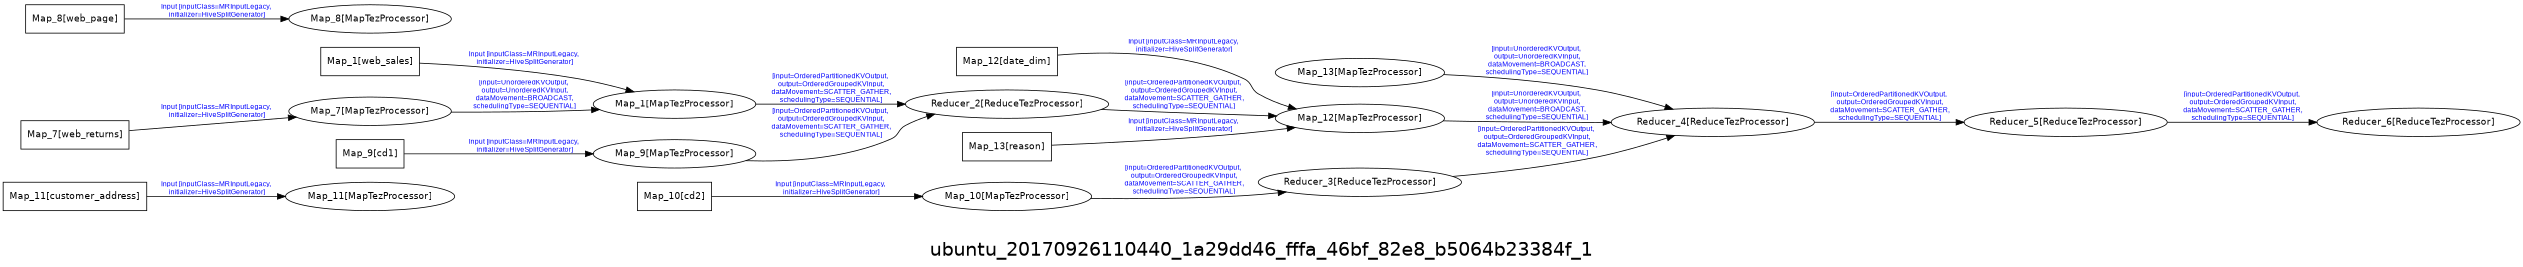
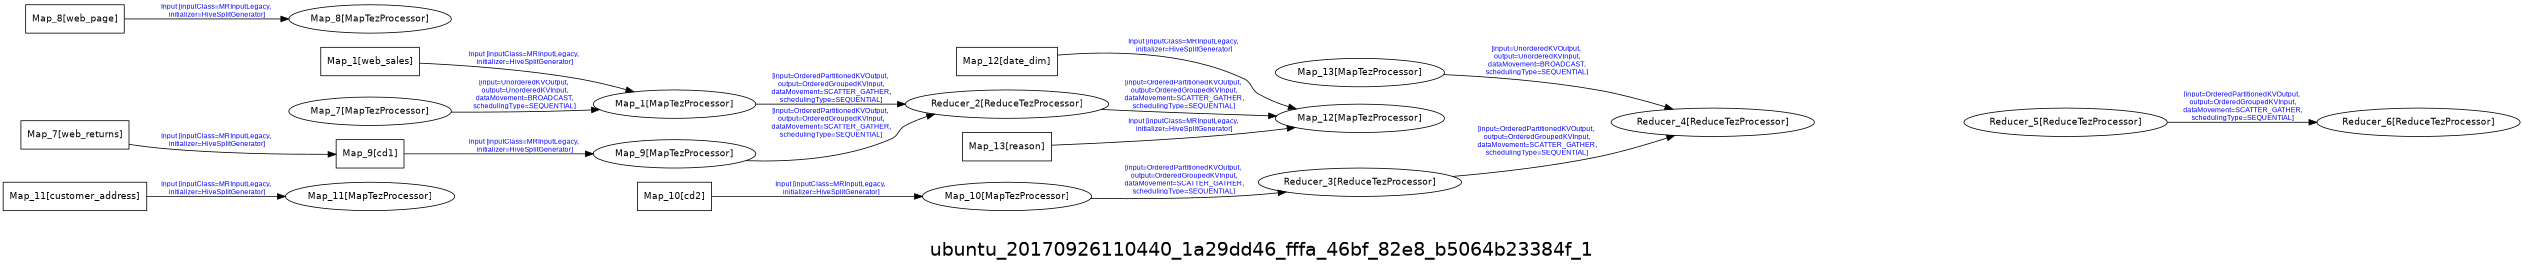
  digraph {
    fontname=Helvetica
    fontsize=24
    label=ubuntu_20170926110440_1a29dd46_fffa_46bf_82e8_b5064b23384f_1
    rankdir=LR
    node [fontname=Helvetica fontsize=12]
    edge [fontcolor=blue fontname=Arial fontsize=9]
    n1 [label="Map_11[MapTezProcessor]"]
    n2 [label="Reducer_4[ReduceTezProcessor]"]
    n3 [label="Reducer_5[ReduceTezProcessor]"]
    n4 [label="Reducer_6[ReduceTezProcessor]"]
    n5 [label="Map_13[MapTezProcessor]"]
    n6 [label="Map_7[web_returns]" shape=box]
    n7 [label="Map_7[MapTezProcessor]"]
    n8 [label="Map_1[MapTezProcessor]"]
    n9 [label="Reducer_2[ReduceTezProcessor]"]
    n10 [label="Map_11[customer_address]" shape=box]
    n11 [label="Map_9[cd1]" shape=box]
    n12 [label="Map_9[MapTezProcessor]"]
    n13 [label="Map_12[MapTezProcessor]"]
    n14 [label="Map_10[MapTezProcessor]"]
    n15 [label="Reducer_3[ReduceTezProcessor]"]
    n16 [label="Map_8[MapTezProcessor]"]
    n17 [label="Map_8[web_page]" shape=box]
    n18 [label="Map_13[reason]" shape=box]
    n19 [label="Map_1[web_sales]" shape=box]
    n20 [label="Map_10[cd2]" shape=box]
    n21 [label="Map_12[date_dim]" shape=box]
-   n2 -> n3 [label="[input=OrderedPartitionedKVOutput,\n output=OrderedGroupedKVInput,\n dataMovement=SCATTER_GATHER,\n schedulingType=SEQUENTIAL]"]
    n3 -> n4 [label="[input=OrderedPartitionedKVOutput,\n output=OrderedGroupedKVInput,\n dataMovement=SCATTER_GATHER,\n schedulingType=SEQUENTIAL]"]
    n5 -> n2 [label="[input=UnorderedKVOutput,\n output=UnorderedKVInput,\n dataMovement=BROADCAST,\n schedulingType=SEQUENTIAL]"]
-   n6 -> n7 [label="Input [inputClass=MRInputLegacy,\n initializer=HiveSplitGenerator]"]
+   n6 -> n11 [label="Input [inputClass=MRInputLegacy,\n initializer=HiveSplitGenerator]"]
    n7 -> n8 [label="[input=UnorderedKVOutput,\n output=UnorderedKVInput,\n dataMovement=BROADCAST,\n schedulingType=SEQUENTIAL]"]
    n8 -> n9 [label="[input=OrderedPartitionedKVOutput,\n output=OrderedGroupedKVInput,\n dataMovement=SCATTER_GATHER,\n schedulingType=SEQUENTIAL]"]
    n9 -> n13 [label="[input=OrderedPartitionedKVOutput,\n output=OrderedGroupedKVInput,\n dataMovement=SCATTER_GATHER,\n schedulingType=SEQUENTIAL]"]
    n10 -> n1 [label="Input [inputClass=MRInputLegacy,\n initializer=HiveSplitGenerator]"]
    n11 -> n12 [label="Input [inputClass=MRInputLegacy,\n initializer=HiveSplitGenerator]"]
    n12 -> n9 [label="[input=OrderedPartitionedKVOutput,\n output=OrderedGroupedKVInput,\n dataMovement=SCATTER_GATHER,\n schedulingType=SEQUENTIAL]"]
-   n13 -> n2 [label="[input=UnorderedKVOutput,\n output=UnorderedKVInput,\n dataMovement=BROADCAST,\n schedulingType=SEQUENTIAL]"]
    n14 -> n15 [label="[input=OrderedPartitionedKVOutput,\n output=OrderedGroupedKVInput,\n dataMovement=SCATTER_GATHER,\n schedulingType=SEQUENTIAL]"]
    n15 -> n2 [label="[input=OrderedPartitionedKVOutput,\n output=OrderedGroupedKVInput,\n dataMovement=SCATTER_GATHER,\n schedulingType=SEQUENTIAL]"]
    n17 -> n16 [label="Input [inputClass=MRInputLegacy,\n initializer=HiveSplitGenerator]"]
    n18 -> n13 [label="Input [inputClass=MRInputLegacy,\n initializer=HiveSplitGenerator]"]
    n19 -> n8 [label="Input [inputClass=MRInputLegacy,\n initializer=HiveSplitGenerator]"]
    n20 -> n14 [label="Input [inputClass=MRInputLegacy,\n initializer=HiveSplitGenerator]"]
    n21 -> n13 [label="Input [inputClass=MRInputLegacy,\n initializer=HiveSplitGenerator]"]
  }
